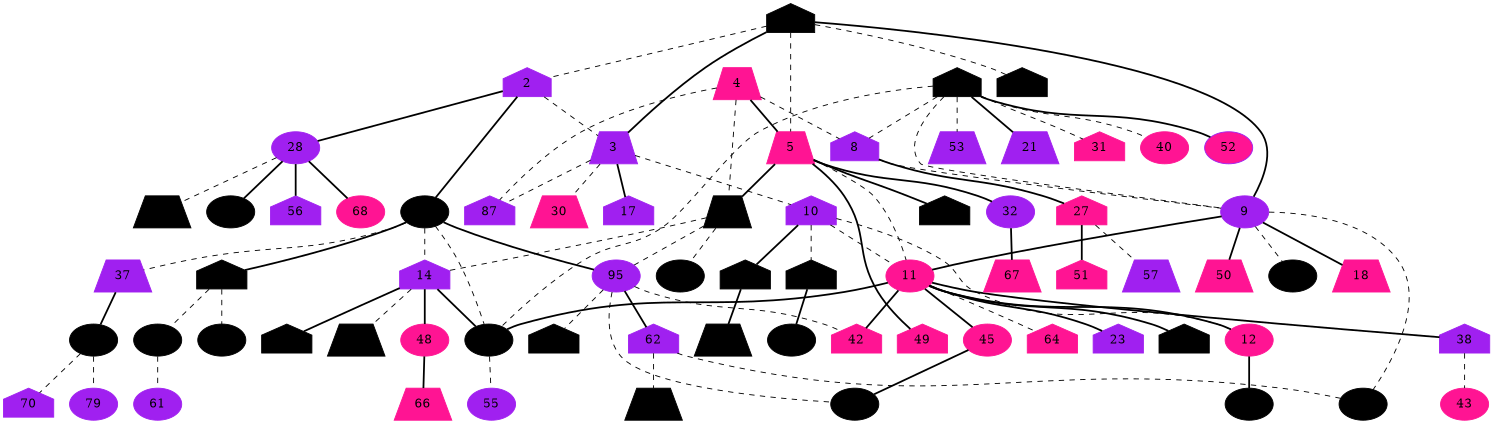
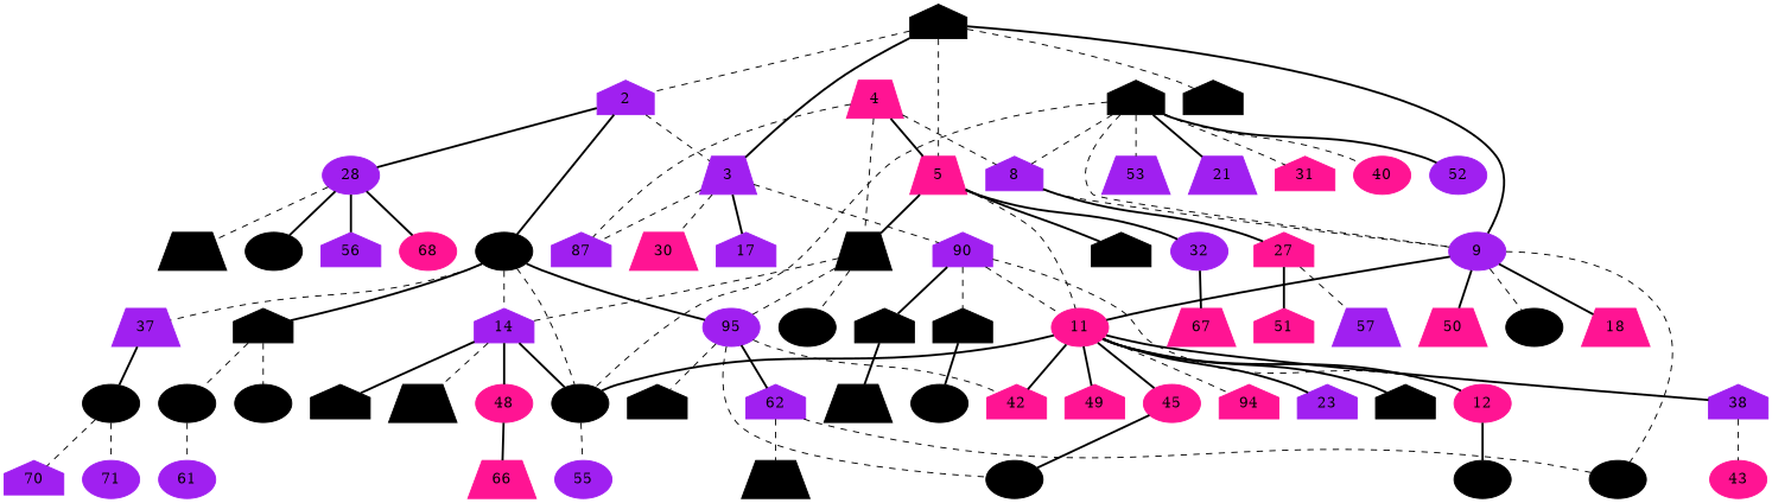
  graph {
    node [color=black shape=house style=filled]
    edge [style=dashed]
    2 [color=purple]
    1
    3 [color=purple shape=trapezium]
    5 [color=deeppink shape=trapezium]
    9 [color=purple shape=ellipse]
    34
    13 [shape=ellipse]
    28 [color=purple shape=ellipse]
-   10 [color=purple]
+   10 [color=purple label=90]
    17 [color=purple]
    30 [color=deeppink shape=trapezium]
    n12 [color=purple label=87]
    6 [shape=trapezium]
    11 [color=deeppink shape=ellipse]
    32 [color=purple shape=ellipse]
    49 [color=deeppink]
    63
    18 [color=deeppink shape=trapezium]
    50 [color=deeppink shape=trapezium]
    59 [shape=ellipse]
    65 [shape=ellipse]
    14 [color=purple]
    n23 [color=purple label=95 shape=ellipse]
    15 [shape=ellipse]
    20
    37 [color=purple shape=trapezium]
    39 [shape=trapezium]
    46 [shape=ellipse]
    56 [color=purple]
    68 [color=deeppink shape=ellipse]
    12 [color=deeppink shape=ellipse]
    19
    24
    4 [color=deeppink shape=trapezium]
    8 [color=purple]
    16 [shape=ellipse]
    27 [color=deeppink]
    23 [color=purple]
    25
    38 [color=purple]
    42 [color=deeppink]
    45 [color=deeppink shape=ellipse]
-   64 [color=deeppink]
+   64 [color=deeppink label=94]
    67 [color=deeppink shape=trapezium]
    22 [shape=trapezium]
    44
    48 [color=deeppink shape=ellipse]
    54 [shape=ellipse]
    60
    62 [color=purple]
    7
    21 [color=purple shape=trapezium]
    31 [color=deeppink]
    40 [color=deeppink shape=ellipse]
-   52 [color=purple shape=ellipse fillcolor=deeppink]
+   52 [color=purple shape=ellipse]
    53 [color=purple shape=trapezium]
    55 [color=purple shape=ellipse]
    51 [color=deeppink]
    57 [color=purple shape=trapezium]
    26 [shape=ellipse]
    33 [shape=ellipse]
    36 [shape=trapezium]
    43 [color=deeppink shape=ellipse]
    29 [shape=ellipse]
    41 [shape=ellipse]
    58 [shape=ellipse]
    66 [color=deeppink shape=trapezium]
    61 [color=purple shape=ellipse]
    69 [shape=trapezium]
    70 [color=purple]
-   71 [color=purple shape=ellipse label=79]
+   71 [color=purple shape=ellipse]
    2 -- 3
    2 -- 13 [style=bold]
    2 -- 28 [style=bold]
    1 -- 2
    1 -- 3 [style=bold]
    1 -- 5
    1 -- 9 [style=bold]
    1 -- 34
    3 -- 10
    3 -- 17 [style=bold]
    3 -- 30
    3 -- n12
    5 -- 6 [style=bold]
    5 -- 11
    5 -- 32 [style=bold]
-   5 -- 49 [style=bold]
+   11 -- 49 [style=bold]
    5 -- 63 [style=bold]
    9 -- 11 [style=bold]
    9 -- 18 [style=bold]
    9 -- 50 [style=bold]
    9 -- 59
    9 -- 65
    13 -- 14
    13 -- n23 [style=bold]
    13 -- 15
    13 -- 20 [style=bold]
    13 -- 37
    28 -- 39
    28 -- 46 [style=bold]
    28 -- 56 [style=bold]
    28 -- 68 [style=bold]
    10 -- 11
    10 -- 12
    10 -- 19
    10 -- 24 [style=bold]
    6 -- 14
    6 -- n23
    6 -- 16
    11 -- 15 [style=bold]
    11 -- 12 [style=bold]
    11 -- 23 [style=bold]
    11 -- 25 [style=bold]
    11 -- 38 [style=bold]
    11 -- 42 [style=bold]
    11 -- 45 [style=bold]
    11 -- 64
    32 -- 67 [style=bold]
    14 -- 15 [style=bold]
    14 -- 22
    14 -- 44 [style=bold]
    14 -- 48 [style=bold]
    n23 -- 42
    n23 -- 54
    n23 -- 60
    n23 -- 62 [style=bold]
    15 -- 55
    20 -- 29
    20 -- 41
    37 -- 58 [style=bold]
    12 -- 26 [style=bold]
    19 -- 33 [style=bold]
    24 -- 36 [style=bold]
    4 -- 5 [style=bold]
    4 -- n12
    4 -- 6
    4 -- 8
    8 -- 9
    8 -- 27 [style=bold]
    27 -- 51 [style=bold]
    27 -- 57
    38 -- 43
    45 -- 54 [style=bold]
    48 -- 66 [style=bold]
    62 -- 65
    62 -- 69
    7 -- 9
    7 -- 15
    7 -- 8
    7 -- 21 [style=bold]
    7 -- 31
    7 -- 40
    7 -- 52 [style=bold]
    7 -- 53
    41 -- 61
    58 -- 70
    58 -- 71
  }
